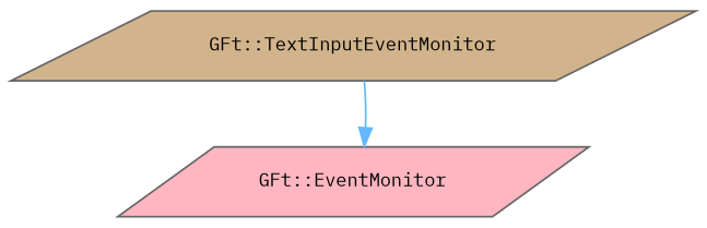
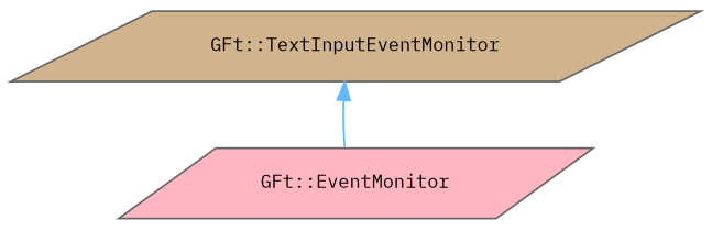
  digraph {
    fontname="IBM Plex Mono"
    node [color=gray40 fontname="IBM Plex Mono" fontsize=10 shape=parallelogram style=filled]
    n1 [fillcolor=tan fontcolor=black height=0.2 label="GFt::TextInputEventMonitor" width=0.4]
    n2 [fillcolor=lightpink height=0.2 label="GFt::EventMonitor" width=0.4]
-   n2 -> n1 [color=steelblue1 dir=back fontname="IBM Plex Mono" fontsize=10 labelfontname=Helvetica labelfontsize=10 style=solid]
+   n1 -> n2 [color=steelblue1 dir=back fontname="IBM Plex Mono" fontsize=10 labelfontname=Helvetica labelfontsize=10 style=solid]
  }
